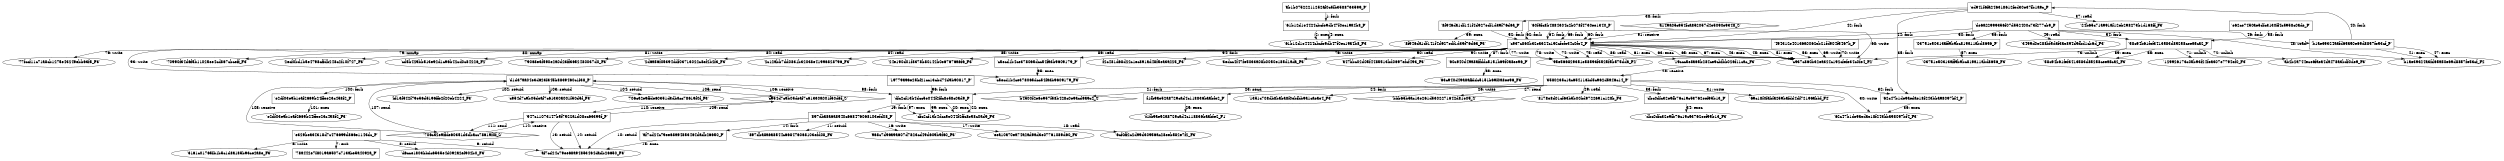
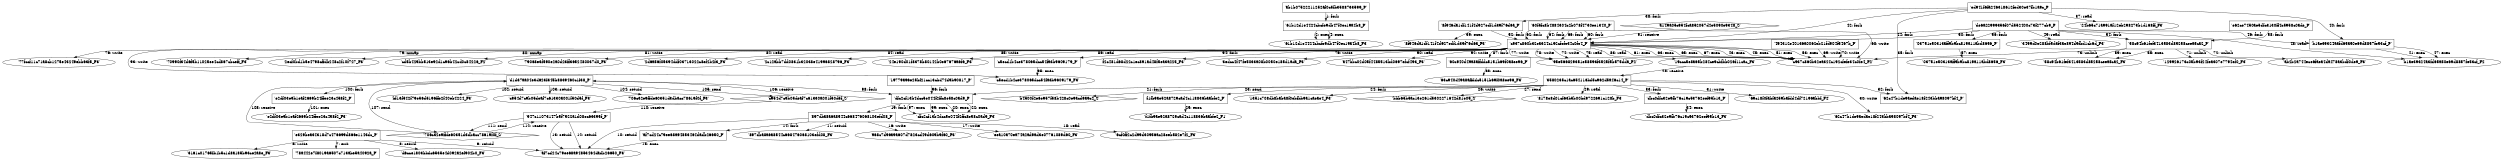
  digraph {
    engine=neato
    fixedsize=false
    fontsize=10
    nodesep=0.3
    rankdir=TB
    ranksep=0
    splines=true
    node [node_type=file shape=ellipse]
    "'ab1b07522211252af0c5fb3588733599_P'" [node_type=Process shape=box]
    "'61b12d1e4424cbcfe9db47f0ec19a4b8_P'" [node_type=Process shape=box]
    "'61b12d1e4424cbcfe9db47f0ec19a4b8_F3'" [node_type=File]
    "'e329bea34318d7c476699d866e1143dc_P'" [node_type=Process shape=box]
    "'3161c01765fb1b5c1d8a185b93ce2a8e_F3'"
    "'78a442e7f8019a6507c713abe5a4092a_P'" [node_type=Process shape=box]
    "'d6cce1803bbdc6535e4d092a2ef902b0_F3'"
    "'af7cd24c79ee68a94853464dadb26650_F3'" [node_type=File]
-   "'897dba8a6a8544c668476068103efd08_P'" [node_type=Process shape=box label="'897dba8a6a8540c668476068103efd08_P'"]
+   "'897dba8a6a8544c668476068103efd08_P'" [node_type=Process shape=box]
    "'897dba8a6a8544c668476068103efd08_F3'"
    "'af7cd24c79ee68a94853464dadb26650_P'" [node_type=Process shape=box]
    "'968c7d96a9a607d7823cd49d609b9f60_F3'"
    "'eea10a70ea74a2ad9ad3e07761089d60_F3'"
    "'6cf0ff2c2d99d30956ac28eeb582e7f2_F3'"
    "'dfc2cf13b4dcc5e044f2ffc8e58c0ad9_P'" [node_type=Process shape=box]
    "'dfc2cf13b4dcc5e044f2ffc8e58c0ad9_F3'" [node_type=File]
    n17 [label="'947c11073147b5f7522a1d08ec63395f_P'" node_type=Process shape=box]
    "'c954d7c9b05deaf7c61330a001f50d5f_S'" [node_type=Socket shape=diamond]
    "'706c32e9ffde60351d3dbacc78619f0f_S'" [node_type=Socket shape=diamond]
    "'d1d37aa04e3d623f345b8839460c1f38_P'" [node_type=Process shape=box]
    "'3580235c1ac654116bd5c962d5a46c14_P'" [node_type=Process shape=box]
    "'b4500f2e6e957f58b428c0e9acd9a9c2_S'" [node_type=Socket shape=diamond]
    "'f1fb9ae52a8729cad4c118836baabfe2_P'" [node_type=Process shape=box]
    "'1351c708db8baba8f0ebfbb9a1caeae4_F3'"
    "'bbb65b5ac13e261d5302271642d81e09_S'" [node_type=Socket shape=diamond]
    "'8178e8d01cf63b5b00bd9722691c128b_F3'"
    "'62c47b1de9aedae18f243bba98097bf4_F3'" [node_type=File]
    "'69c18f0fabfa259bafdd4df72196abbf_F2'"
    "'62c47b1de9aedae18f243bba98097bf4_P'" [node_type=Process shape=box]
    "'dbc0dfc32e9fb76c19c53762eef95b13_P'" [node_type=Process shape=box]
    "'f1fb9ae52a8729cad4c118836baabfe2_F1'" [node_type=File]
    "'dbc0dfc32e9fb76c19c53762eef95b13_F3'" [node_type=File]
    "'ed941f6fa246318612fed30e37fb1a9c_P'" [node_type=Process shape=box]
    "'24b65c71a991af12eb298273b1d168ff_F3'"
    "'8f946da1df141f4d927edf1d39f76d6a_P'" [node_type=Process shape=box]
    "'b1ae39324a3fd65a50e69d8857fe53cf_P'" [node_type=Process shape=box]
    "'c937c860b32ea324c192cfefe34c0fe4_P'" [node_type=Process shape=box]
    "'8f946da1df141f4d927edf1d39f76d6a_F3'" [node_type=File]
    "'b1ae39324a3fd65a50e69d8857fe53cf_F2'"
    "'c937c860b32ea324c192cfefe34c0fe4_F2'"
    "'95e566829351e58593f3525f5b575dda_F2'"
    "'77fccf11c71a8cb1275e43249ebb63f5_F3'"
    "'70990f34d6f5b11025ee4cd867cbceff_F3'"
    "'2ecf0bd1b5e4798cffdb248c2f10f727_F3'"
    "'cd5b429bb513e92d1c96b42cd0c84226_F2'"
    "'79068e3f590e2a0d23ff3652480037d0_F3'"
    "'19ccc5e8a65b284ce9cbfbb026f11cac_F3'"
    "'2d6a56f05394ddf03713022c8ef2b2f3_F3'"
    "'2c12abb7dd0831b32038e41996828796_F3'"
    "'24e190d01f8378b80142b0e67676a6f6_F3'"
    "'60c940d49a8affddc5151b69f0a8ee96_P'" [node_type=Process shape=box]
    "'f2c481d68d22c1ec891ad48f5ea3a225_F3'"
    "'3edcc4f47fe5033a08b0050e185d1ada_F3'"
    "'a47bbc02d05f4485513bd0697efcf493_F3'"
    "'c5ecd1b4ce378065dcc54fa3b9609179_F3'" [node_type=File]
    "'c5ecd1b4ce378065dcc54fa3b9609179_P'" [node_type=Process shape=box]
    n57 [label="'63c940d49a8affddc5151b69f0a8ee96_F3'" node_type=File]
    "'de6a22999356f07d552400c73f277cb9_P'" [node_type=Process shape=box]
    "'3499d0e288bf5d3f3ae894d9fbd1cb6d_F3'"
    "'58c94b61fef3413583d85258ceea5ca2_P'" [node_type=Process shape=box]
    "'03751e50313aff9b9bc819a11abd8656_P'" [node_type=Process shape=box]
    "'58c94b61fef3413583d85258ceea5ca2_F3'" [node_type=File]
    "'129926173c05b93f24fea307e7794ef0_F3'"
    "'ab2b2a744ece6faea4da478a3bdf0de9_F3'"
    "'03751e50313aff9b9bc819a11abd8656_F3'" [node_type=File]
    "'e62ce7450ae5dfc3130ff4c5958c0ade_P'" [node_type=Process shape=box]
    "'60f5fc8b4884304c2b078f4730ee1340_P'" [node_type=Process shape=box]
    "'494312e40136a0062eb21fd904f5467b_P'" [node_type=Process shape=box]
    "'a149a05c954fca852057d4e5090e9348_S'" [node_type=Socket shape=diamond]
    "'19779a96e25bf21cc13cbd74d9b90817_P'" [node_type=Process shape=box]
    "'e2df03e9b1eaf2669b24ffee23c458f2_P'" [node_type=Process shape=box]
-   "'bf13f542f79e56d5196ffe2f40eb4224_F3'" [label="'bf13f542f79e56d5196ffe2f20eb4224_F3'"]
+   "'bf13f542f79e56d5196ffe2f40eb4224_F3'"
    "'c954d7c9b05deaf7c61330a001f50d5f_F3'"
    "'706c32e9ffde60351d3dbacc78619f0f_F3'"
    "'e2df03e9b1eaf2669b24ffee23c458f2_F3'" [node_type=File]
    "'ab1b07522211252af0c5fb3588733599_P'" -> "'61b12d1e4424cbcfe9db47f0ec19a4b8_P'" [label="1: fork"]
    "'61b12d1e4424cbcfe9db47f0ec19a4b8_P'" -> "'61b12d1e4424cbcfe9db47f0ec19a4b8_F3'" [label="2: exec"]
    "'61b12d1e4424cbcfe9db47f0ec19a4b8_P'" -> "'61b12d1e4424cbcfe9db47f0ec19a4b8_F3'" [label="4: exec"]
    "'e329bea34318d7c476699d866e1143dc_P'" -> "'3161c01765fb1b5c1d8a185b93ce2a8e_F3'" [label="6: write"]
    "'e329bea34318d7c476699d866e1143dc_P'" -> "'78a442e7f8019a6507c713abe5a4092a_P'" [label="7: exit"]
    "'e329bea34318d7c476699d866e1143dc_P'" -> "'d6cce1803bbdc6535e4d092a2ef902b0_F3'" [label="8: setuid"]
    "'e329bea34318d7c476699d866e1143dc_P'" -> "'af7cd24c79ee68a94853464dadb26650_F3'" [label="9: setuid"]
    "'897dba8a6a8544c668476068103efd08_P'" -> "'af7cd24c79ee68a94853464dadb26650_F3'" [label="10: setuid"]
    "'897dba8a6a8544c668476068103efd08_P'" -> "'897dba8a6a8544c668476068103efd08_F3'" [label="11: setuid"]
    "'897dba8a6a8544c668476068103efd08_P'" -> "'af7cd24c79ee68a94853464dadb26650_P'" [label="14: fork"]
    "'897dba8a6a8544c668476068103efd08_P'" -> "'968c7d96a9a607d7823cd49d609b9f60_F3'" [label="16: write"]
    "'897dba8a6a8544c668476068103efd08_P'" -> "'eea10a70ea74a2ad9ad3e07761089d60_F3'" [label="17: write"]
    "'897dba8a6a8544c668476068103efd08_P'" -> "'6cf0ff2c2d99d30956ac28eeb582e7f2_F3'" [label="18: read"]
    "'af7cd24c79ee68a94853464dadb26650_P'" -> "'af7cd24c79ee68a94853464dadb26650_F3'" [label="15: exec"]
    "'dfc2cf13b4dcc5e044f2ffc8e58c0ad9_P'" -> "'897dba8a6a8544c668476068103efd08_P'" [label="19: fork"]
    "'dfc2cf13b4dcc5e044f2ffc8e58c0ad9_P'" -> "'dfc2cf13b4dcc5e044f2ffc8e58c0ad9_F3'" [label="20: exec"]
    "'dfc2cf13b4dcc5e044f2ffc8e58c0ad9_P'" -> "'dfc2cf13b4dcc5e044f2ffc8e58c0ad9_F3'" [label="22: exec"]
    "'dfc2cf13b4dcc5e044f2ffc8e58c0ad9_P'" -> "'dfc2cf13b4dcc5e044f2ffc8e58c0ad9_F3'" [label="97: exec"]
    "'dfc2cf13b4dcc5e044f2ffc8e58c0ad9_P'" -> "'dfc2cf13b4dcc5e044f2ffc8e58c0ad9_F3'" [label="99: exec"]
    n17 -> "'af7cd24c79ee68a94853464dadb26650_F3'" [label="12: setuid"]
    n17 -> "'af7cd24c79ee68a94853464dadb26650_F3'" [label="13: setuid"]
-   n17 -> "'c954d7c9b05deaf7c61330a001f50d5f_S'" [label="109: send"]
    n17 -> "'706c32e9ffde60351d3dbacc78619f0f_S'" [label="111: send"]
    "'c954d7c9b05deaf7c61330a001f50d5f_S'" -> n17 [label="110: receive"]
    "'c954d7c9b05deaf7c61330a001f50d5f_S'" -> "'d1d37aa04e3d623f345b8839460c1f38_P'" [label="106: receive"]
    "'706c32e9ffde60351d3dbacc78619f0f_S'" -> n17 [label="112: receive"]
    "'706c32e9ffde60351d3dbacc78619f0f_S'" -> "'d1d37aa04e3d623f345b8839460c1f38_P'" [label="108: receive"]
    "'d1d37aa04e3d623f345b8839460c1f38_P'" -> "'dfc2cf13b4dcc5e044f2ffc8e58c0ad9_P'" [label="98: fork"]
    "'d1d37aa04e3d623f345b8839460c1f38_P'" -> "'c954d7c9b05deaf7c61330a001f50d5f_S'" [label="105: send"]
    "'d1d37aa04e3d623f345b8839460c1f38_P'" -> "'706c32e9ffde60351d3dbacc78619f0f_S'" [label="107: send"]
    "'d1d37aa04e3d623f345b8839460c1f38_P'" -> "'e2df03e9b1eaf2669b24ffee23c458f2_P'" [label="100: fork"]
    "'d1d37aa04e3d623f345b8839460c1f38_P'" -> "'bf13f542f79e56d5196ffe2f40eb4224_F3'" [label="102: setuid"]
    "'d1d37aa04e3d623f345b8839460c1f38_P'" -> "'c954d7c9b05deaf7c61330a001f50d5f_F3'" [label="103: setuid"]
    "'d1d37aa04e3d623f345b8839460c1f38_P'" -> "'706c32e9ffde60351d3dbacc78619f0f_F3'" [label="104: setuid"]
    "'3580235c1ac654116bd5c962d5a46c14_P'" -> "'dfc2cf13b4dcc5e044f2ffc8e58c0ad9_P'" [label="21: fork"]
    "'3580235c1ac654116bd5c962d5a46c14_P'" -> "'b4500f2e6e957f58b428c0e9acd9a9c2_S'" [label="23: send"]
    "'3580235c1ac654116bd5c962d5a46c14_P'" -> "'f1fb9ae52a8729cad4c118836baabfe2_P'" [label="24: fork"]
    "'3580235c1ac654116bd5c962d5a46c14_P'" -> "'1351c708db8baba8f0ebfbb9a1caeae4_F3'" [label="26: write"]
    "'3580235c1ac654116bd5c962d5a46c14_P'" -> "'bbb65b5ac13e261d5302271642d81e09_S'" [label="27: send"]
    "'3580235c1ac654116bd5c962d5a46c14_P'" -> "'8178e8d01cf63b5b00bd9722691c128b_F3'" [label="29: read"]
    "'3580235c1ac654116bd5c962d5a46c14_P'" -> "'62c47b1de9aedae18f243bba98097bf4_F3'" [label="30: write"]
    "'3580235c1ac654116bd5c962d5a46c14_P'" -> "'69c18f0fabfa259bafdd4df72196abbf_F2'" [label="31: write"]
    "'3580235c1ac654116bd5c962d5a46c14_P'" -> "'62c47b1de9aedae18f243bba98097bf4_P'" [label="32: fork"]
    "'3580235c1ac654116bd5c962d5a46c14_P'" -> "'dbc0dfc32e9fb76c19c53762eef95b13_P'" [label="33: fork"]
    "'f1fb9ae52a8729cad4c118836baabfe2_P'" -> "'f1fb9ae52a8729cad4c118836baabfe2_F1'" [label="25: exec"]
-   "'62c47b1de9aedae18f243bba98097bf4_P'" -> "'62c47b1de9aedae18f243bba98097bf4_F3'" [label="36: exec"]
    "'dbc0dfc32e9fb76c19c53762eef95b13_P'" -> "'dbc0dfc32e9fb76c19c53762eef95b13_F3'" [label="34: exec"]
    "'ed941f6fa246318612fed30e37fb1a9c_P'" -> "'62c47b1de9aedae18f243bba98097bf4_P'" [label="35: fork"]
    "'ed941f6fa246318612fed30e37fb1a9c_P'" -> "'24b65c71a991af12eb298273b1d168ff_F3'" [label="37: read"]
    "'ed941f6fa246318612fed30e37fb1a9c_P'" -> "'8f946da1df141f4d927edf1d39f76d6a_P'" [label="38: fork"]
-   "'b1ae39324a3fd65a50e69d8857fe53cf_P'" -> "'ed941f6fa246318612fed30e37fb1a9c_P'" [label="40: fork"]
+   "'ed941f6fa246318612fed30e37fb1a9c_P'" -> "'b1ae39324a3fd65a50e69d8857fe53cf_P'" [label="40: fork"]
    "'ed941f6fa246318612fed30e37fb1a9c_P'" -> "'c937c860b32ea324c192cfefe34c0fe4_P'" [label="42: fork"]
    "'8f946da1df141f4d927edf1d39f76d6a_P'" -> "'c937c860b32ea324c192cfefe34c0fe4_P'" [label="52: fork"]
    "'8f946da1df141f4d927edf1d39f76d6a_P'" -> "'8f946da1df141f4d927edf1d39f76d6a_F3'" [label="39: exec"]
    "'b1ae39324a3fd65a50e69d8857fe53cf_P'" -> "'b1ae39324a3fd65a50e69d8857fe53cf_F2'" [label="41: exec"]
    "'b1ae39324a3fd65a50e69d8857fe53cf_P'" -> "'b1ae39324a3fd65a50e69d8857fe53cf_F2'" [label="47: exec"]
    "'c937c860b32ea324c192cfefe34c0fe4_P'" -> "'c937c860b32ea324c192cfefe34c0fe4_F2'" [label="43: exec"]
    "'c937c860b32ea324c192cfefe34c0fe4_P'" -> "'c937c860b32ea324c192cfefe34c0fe4_F2'" [label="45: exec"]
    "'c937c860b32ea324c192cfefe34c0fe4_P'" -> "'c937c860b32ea324c192cfefe34c0fe4_F2'" [label="51: exec"]
    "'c937c860b32ea324c192cfefe34c0fe4_P'" -> "'c937c860b32ea324c192cfefe34c0fe4_F2'" [label="53: exec"]
    "'c937c860b32ea324c192cfefe34c0fe4_P'" -> "'c937c860b32ea324c192cfefe34c0fe4_F2'" [label="61: exec"]
    "'c937c860b32ea324c192cfefe34c0fe4_P'" -> "'c937c860b32ea324c192cfefe34c0fe4_F2'" [label="63: exec"]
    "'c937c860b32ea324c192cfefe34c0fe4_P'" -> "'c937c860b32ea324c192cfefe34c0fe4_F2'" [label="65: exec"]
    "'c937c860b32ea324c192cfefe34c0fe4_P'" -> "'c937c860b32ea324c192cfefe34c0fe4_F2'" [label="67: exec"]
    "'c937c860b32ea324c192cfefe34c0fe4_P'" -> "'95e566829351e58593f3525f5b575dda_F2'" [label="74: write"]
    "'c937c860b32ea324c192cfefe34c0fe4_P'" -> "'95e566829351e58593f3525f5b575dda_F2'" [label="75: read"]
    "'c937c860b32ea324c192cfefe34c0fe4_P'" -> "'95e566829351e58593f3525f5b575dda_F2'" [label="77: write"]
    "'c937c860b32ea324c192cfefe34c0fe4_P'" -> "'95e566829351e58593f3525f5b575dda_F2'" [label="78: write"]
    "'c937c860b32ea324c192cfefe34c0fe4_P'" -> "'77fccf11c71a8cb1275e43249ebb63f5_F3'" [label="76: write"]
    "'c937c860b32ea324c192cfefe34c0fe4_P'" -> "'70990f34d6f5b11025ee4cd867cbceff_F3'" [label="79: mmap"]
    "'c937c860b32ea324c192cfefe34c0fe4_P'" -> "'2ecf0bd1b5e4798cffdb248c2f10f727_F3'" [label="80: mmap"]
    "'c937c860b32ea324c192cfefe34c0fe4_P'" -> "'cd5b429bb513e92d1c96b42cd0c84226_F2'" [label="81: write"]
    "'c937c860b32ea324c192cfefe34c0fe4_P'" -> "'79068e3f590e2a0d23ff3652480037d0_F3'" [label="82: read"]
    "'c937c860b32ea324c192cfefe34c0fe4_P'" -> "'19ccc5e8a65b284ce9cbfbb026f11cac_F3'" [label="83: read"]
    "'c937c860b32ea324c192cfefe34c0fe4_P'" -> "'2d6a56f05394ddf03713022c8ef2b2f3_F3'" [label="84: read"]
    "'c937c860b32ea324c192cfefe34c0fe4_P'" -> "'2c12abb7dd0831b32038e41996828796_F3'" [label="85: write"]
    "'c937c860b32ea324c192cfefe34c0fe4_P'" -> "'24e190d01f8378b80142b0e67676a6f6_F3'" [label="86: read"]
    "'c937c860b32ea324c192cfefe34c0fe4_P'" -> "'60c940d49a8affddc5151b69f0a8ee96_P'" [label="87: fork"]
    "'c937c860b32ea324c192cfefe34c0fe4_P'" -> "'f2c481d68d22c1ec891ad48f5ea3a225_F3'" [label="76: write"]
    "'c937c860b32ea324c192cfefe34c0fe4_P'" -> "'3edcc4f47fe5033a08b0050e185d1ada_F3'" [label="90: read"]
    "'c937c860b32ea324c192cfefe34c0fe4_P'" -> "'a47bbc02d05f4485513bd0697efcf493_F3'" [label="92: write"]
    "'c937c860b32ea324c192cfefe34c0fe4_P'" -> "'c5ecd1b4ce378065dcc54fa3b9609179_F3'" [label="93: write"]
    "'c937c860b32ea324c192cfefe34c0fe4_P'" -> "'c5ecd1b4ce378065dcc54fa3b9609179_P'" [label="94: fork"]
    "'19ccc5e8a65b284ce9cbfbb026f11cac_F3'" -> "'3580235c1ac654116bd5c962d5a46c14_P'" [label="28: receive"]
    "'60c940d49a8affddc5151b69f0a8ee96_P'" -> n57 [label="88: exec"]
    "'c5ecd1b4ce378065dcc54fa3b9609179_P'" -> "'c5ecd1b4ce378065dcc54fa3b9609179_F3'" [label="95: exec"]
    "'de6a22999356f07d552400c73f277cb9_P'" -> "'b1ae39324a3fd65a50e69d8857fe53cf_P'" [label="46: fork"]
    "'de6a22999356f07d552400c73f277cb9_P'" -> "'c937c860b32ea324c192cfefe34c0fe4_P'" [label="44: fork"]
    "'de6a22999356f07d552400c73f277cb9_P'" -> "'c937c860b32ea324c192cfefe34c0fe4_P'" [label="50: fork"]
    "'de6a22999356f07d552400c73f277cb9_P'" -> "'b1ae39324a3fd65a50e69d8857fe53cf_F2'" [label="48: read"]
    "'de6a22999356f07d552400c73f277cb9_P'" -> "'3499d0e288bf5d3f3ae894d9fbd1cb6d_F3'" [label="49: read"]
    "'de6a22999356f07d552400c73f277cb9_P'" -> "'58c94b61fef3413583d85258ceea5ca2_P'" [label="54: fork"]
    "'de6a22999356f07d552400c73f277cb9_P'" -> "'03751e50313aff9b9bc819a11abd8656_P'" [label="56: fork"]
    "'58c94b61fef3413583d85258ceea5ca2_P'" -> "'c937c860b32ea324c192cfefe34c0fe4_F2'" [label="73: unlink"]
    "'58c94b61fef3413583d85258ceea5ca2_P'" -> "'58c94b61fef3413583d85258ceea5ca2_F3'" [label="55: exec"]
    "'58c94b61fef3413583d85258ceea5ca2_P'" -> "'58c94b61fef3413583d85258ceea5ca2_F3'" [label="59: exec"]
    "'58c94b61fef3413583d85258ceea5ca2_P'" -> "'129926173c05b93f24fea307e7794ef0_F3'" [label="71: unlink"]
    "'58c94b61fef3413583d85258ceea5ca2_P'" -> "'ab2b2a744ece6faea4da478a3bdf0de9_F3'" [label="72: unlink"]
    "'03751e50313aff9b9bc819a11abd8656_P'" -> "'03751e50313aff9b9bc819a11abd8656_F3'" [label="57: exec"]
    "'e62ce7450ae5dfc3130ff4c5958c0ade_P'" -> "'58c94b61fef3413583d85258ceea5ca2_P'" [label="58: fork"]
    "'60f5fc8b4884304c2b078f4730ee1340_P'" -> "'c937c860b32ea324c192cfefe34c0fe4_P'" [label="60: fork"]
    "'60f5fc8b4884304c2b078f4730ee1340_P'" -> "'c937c860b32ea324c192cfefe34c0fe4_P'" [label="62: fork"]
    "'60f5fc8b4884304c2b078f4730ee1340_P'" -> "'c937c860b32ea324c192cfefe34c0fe4_P'" [label="64: fork"]
    "'60f5fc8b4884304c2b078f4730ee1340_P'" -> "'c937c860b32ea324c192cfefe34c0fe4_P'" [label="66: fork"]
    "'60f5fc8b4884304c2b078f4730ee1340_P'" -> "'c937c860b32ea324c192cfefe34c0fe4_F2'" [label="68: write"]
    "'494312e40136a0062eb21fd904f5467b_P'" -> "'c937c860b32ea324c192cfefe34c0fe4_F2'" [label="69: write"]
    "'494312e40136a0062eb21fd904f5467b_P'" -> "'c937c860b32ea324c192cfefe34c0fe4_F2'" [label="70: write"]
    "'a149a05c954fca852057d4e5090e9348_S'" -> "'c937c860b32ea324c192cfefe34c0fe4_P'" [label="91: receive"]
    "'19779a96e25bf21cc13cbd74d9b90817_P'" -> "'dfc2cf13b4dcc5e044f2ffc8e58c0ad9_P'" [label="96: fork"]
    "'e2df03e9b1eaf2669b24ffee23c458f2_P'" -> "'e2df03e9b1eaf2669b24ffee23c458f2_F3'" [label="101: exec"]
  }
